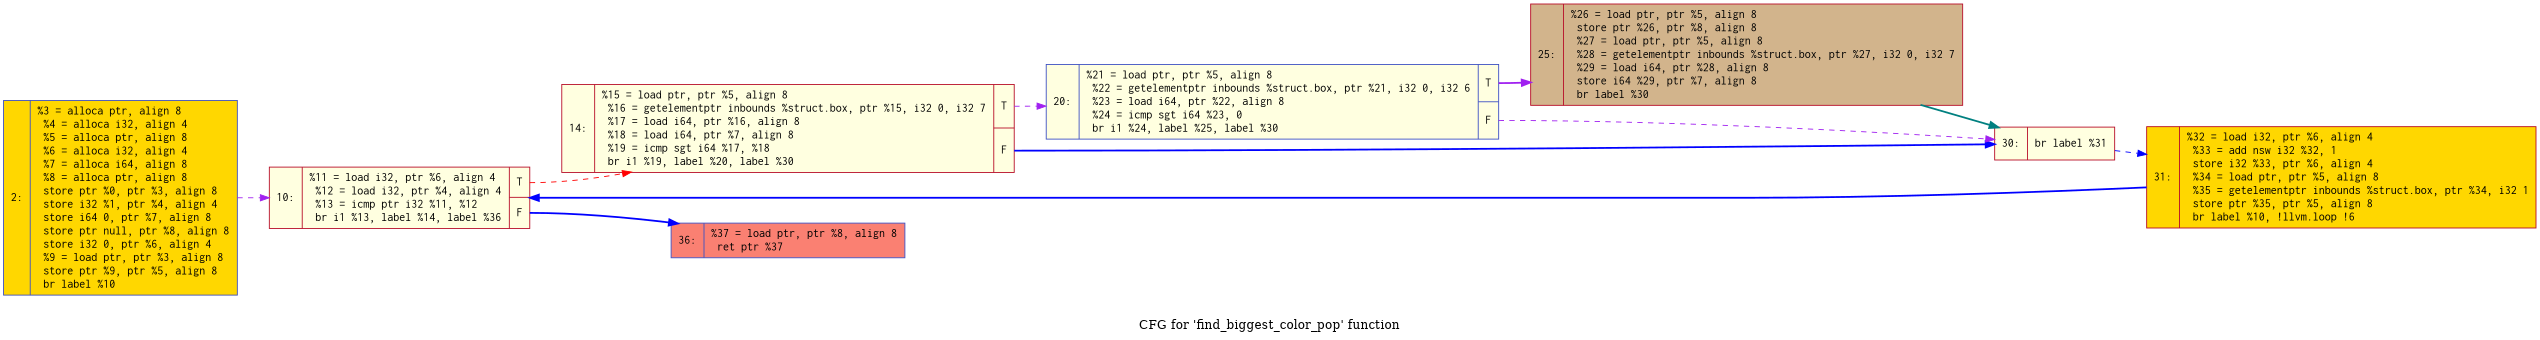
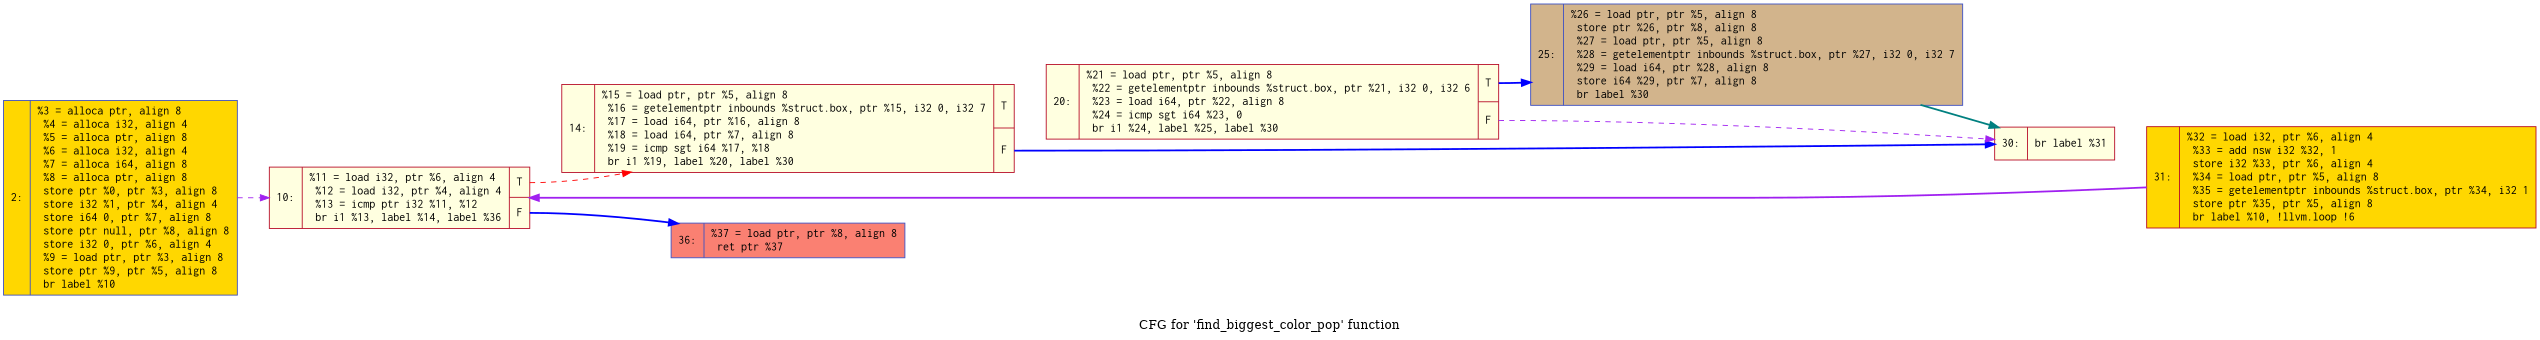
  digraph {
    label="CFG for 'find_biggest_color_pop' function"
    rankdir=LR
    node [color="#3d50c3ff" fillcolor=lightyellow fontname=Courier shape=record style=filled]
    edge [color=blue style=dashed]
    n1 [fillcolor=gold label="{2:\l|  %3 = alloca ptr, align 8\l  %4 = alloca i32, align 4\l  %5 = alloca ptr, align 8\l  %6 = alloca i32, align 4\l  %7 = alloca i64, align 8\l  %8 = alloca ptr, align 8\l  store ptr %0, ptr %3, align 8\l  store i32 %1, ptr %4, align 4\l  store i64 0, ptr %7, align 8\l  store ptr null, ptr %8, align 8\l  store i32 0, ptr %6, align 4\l  %9 = load ptr, ptr %3, align 8\l  store ptr %9, ptr %5, align 8\l  br label %10\l}"]
    n2 [color="#b70d28ff" label="{10:\l|  %11 = load i32, ptr %6, align 4\l  %12 = load i32, ptr %4, align 4\l  %13 = icmp ptr i32 %11, %12\l  br i1 %13, label %14, label %36\l|{<s0>T|<s1>F}}"]
    n3 [color="#b70d28ff" label="{14:\l|  %15 = load ptr, ptr %5, align 8\l  %16 = getelementptr inbounds %struct.box, ptr %15, i32 0, i32 7\l  %17 = load i64, ptr %16, align 8\l  %18 = load i64, ptr %7, align 8\l  %19 = icmp sgt i64 %17, %18\l  br i1 %19, label %20, label %30\l|{<s0>T|<s1>F}}"]
    n4 [fillcolor=salmon label="{36:\l|  %37 = load ptr, ptr %8, align 8\l  ret ptr %37\l}"]
-   n5 [label="{20:\l|  %21 = load ptr, ptr %5, align 8\l  %22 = getelementptr inbounds %struct.box, ptr %21, i32 0, i32 6\l  %23 = load i64, ptr %22, align 8\l  %24 = icmp sgt i64 %23, 0\l  br i1 %24, label %25, label %30\l|{<s0>T|<s1>F}}"]
+   n5 [color="#b70d28ff" label="{20:\l|  %21 = load ptr, ptr %5, align 8\l  %22 = getelementptr inbounds %struct.box, ptr %21, i32 0, i32 6\l  %23 = load i64, ptr %22, align 8\l  %24 = icmp sgt i64 %23, 0\l  br i1 %24, label %25, label %30\l|{<s0>T|<s1>F}}"]
    n6 [color="#b70d28ff" label="{30:\l|  br label %31\l}"]
-   n7 [color="#b70d28ff" fillcolor=tan label="{25:\l|  %26 = load ptr, ptr %5, align 8\l  store ptr %26, ptr %8, align 8\l  %27 = load ptr, ptr %5, align 8\l  %28 = getelementptr inbounds %struct.box, ptr %27, i32 0, i32 7\l  %29 = load i64, ptr %28, align 8\l  store i64 %29, ptr %7, align 8\l  br label %30\l}"]
+   n7 [fillcolor=tan label="{25:\l|  %26 = load ptr, ptr %5, align 8\l  store ptr %26, ptr %8, align 8\l  %27 = load ptr, ptr %5, align 8\l  %28 = getelementptr inbounds %struct.box, ptr %27, i32 0, i32 7\l  %29 = load i64, ptr %28, align 8\l  store i64 %29, ptr %7, align 8\l  br label %30\l}"]
    n8 [color="#b70d28ff" fillcolor=gold label="{31:\l|  %32 = load i32, ptr %6, align 4\l  %33 = add nsw i32 %32, 1\l  store i32 %33, ptr %6, align 4\l  %34 = load ptr, ptr %5, align 8\l  %35 = getelementptr inbounds %struct.box, ptr %34, i32 1\l  store ptr %35, ptr %5, align 8\l  br label %10, !llvm.loop !6\l}"]
    n1 -> n2 [color=purple]
    n2 -> n3 [color=red tailport=s0]
    n2 -> n4 [style=bold tailport=s1]
-   n3 -> n5 [color=purple tailport=s0]
    n3 -> n6 [style=bold tailport=s1]
    n5 -> n6 [color=purple tailport=s1]
-   n5 -> n7 [color=purple style=bold tailport=s0]
-   n6 -> n8
+   n5 -> n7 [style=bold tailport=s0]
    n7 -> n6 [color=teal style=bold]
-   n8 -> n2 [style=bold]
+   n8 -> n2 [color=purple style=bold]
  }
